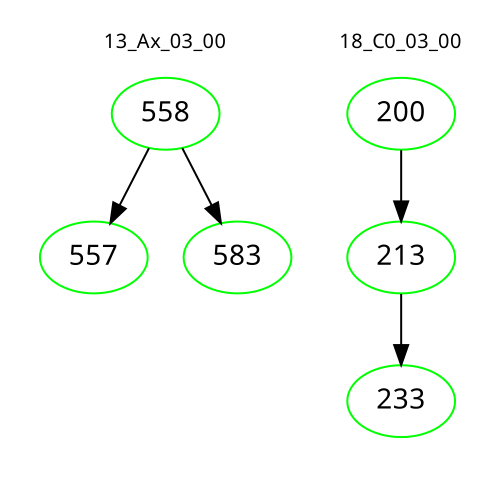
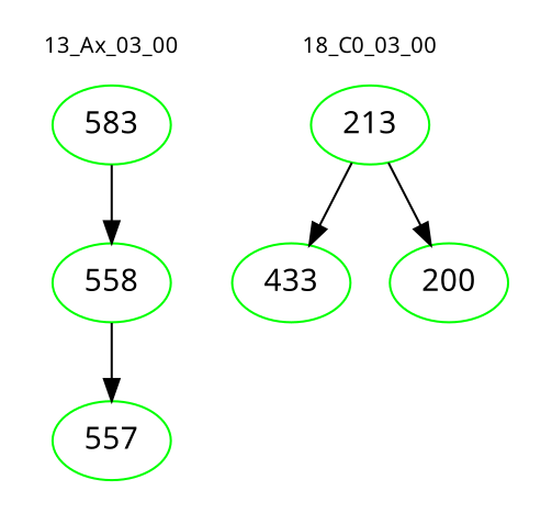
  digraph {
    fontname="Noto Sans"
    node [color=green fontname="Noto Sans"]
    edge [color=black fontname="Noto Sans"]
    n1 [label=558]
    n2 [label=557]
    n3 [label=583]
    n4 [label=213]
-   n5 [label=233]
+   n5 [label=433]
    n6 [label=200]
    subgraph cluster_1 {
      color=white
      fontsize=10
      label="13_Ax_03_00"
      n1
      n2
      n3
    }
    subgraph cluster_2 {
      color=white
      fontsize=10
      label="18_C0_03_00"
      n4
      n5
      n6
    }
    n1 -> n2
-   n1 -> n3
+   n3 -> n1
    n4 -> n5
-   n6 -> n4
+   n4 -> n6
  }
